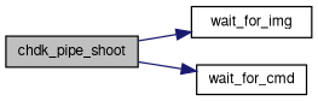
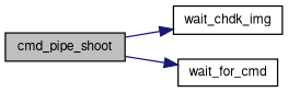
  digraph {
    rankdir=LR
    node [color=black fillcolor=white fontname=FreeSans fontsize=10 shape=record style=filled]
    edge [color=midnightblue fontname=FreeSans fontsize=10 labelfontname=FreeSans labelfontsize=10 style=solid]
-   n1 [fillcolor=grey75 fontcolor=black height=0.2 label=chdk_pipe_shoot width=0.4]
-   n2 [height=0.2 label=wait_for_img width=0.4]
+   n1 [fillcolor=grey75 fontcolor=black height=0.2 label=cmd_pipe_shoot width=0.4]
+   n2 [height=0.2 label=wait_chdk_img width=0.4]
    n3 [height=0.2 label=wait_for_cmd width=0.4]
    n1 -> n2
    n1 -> n3
  }
